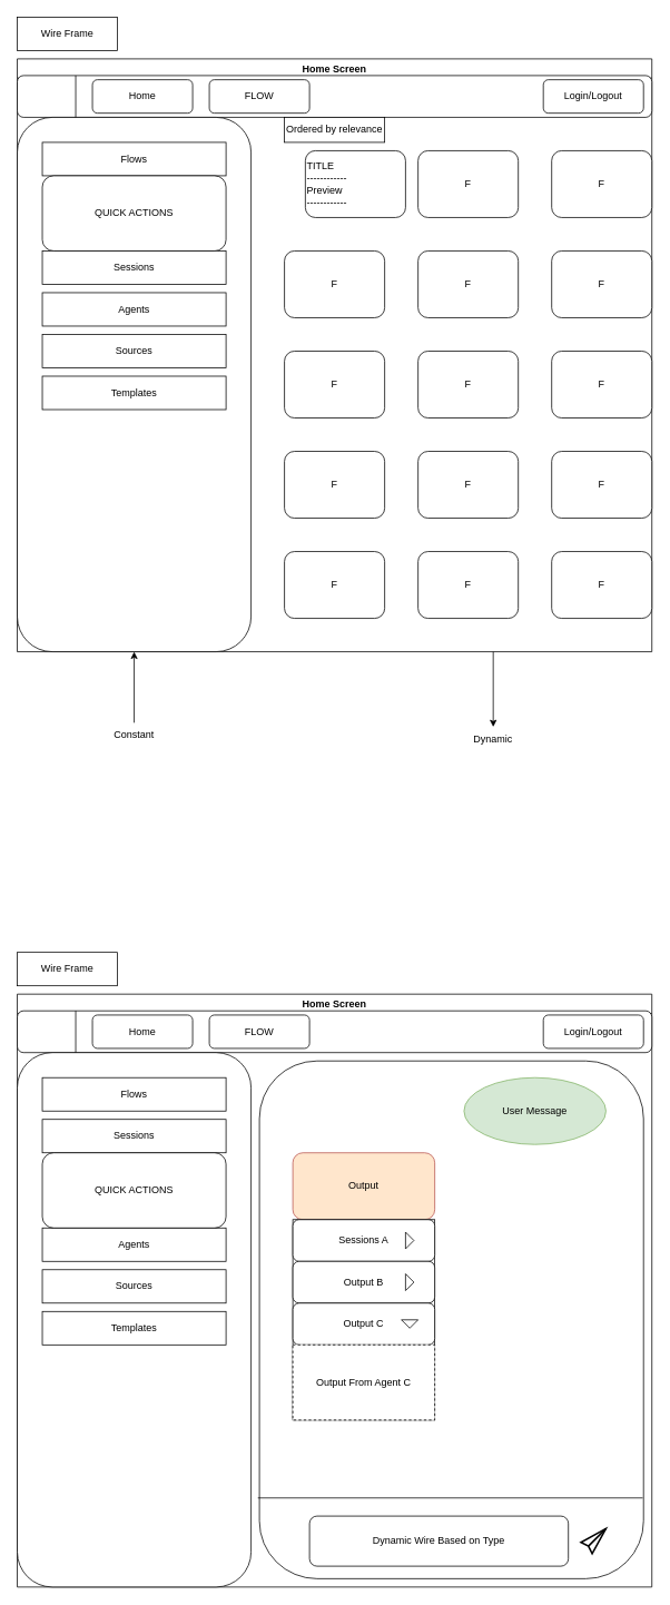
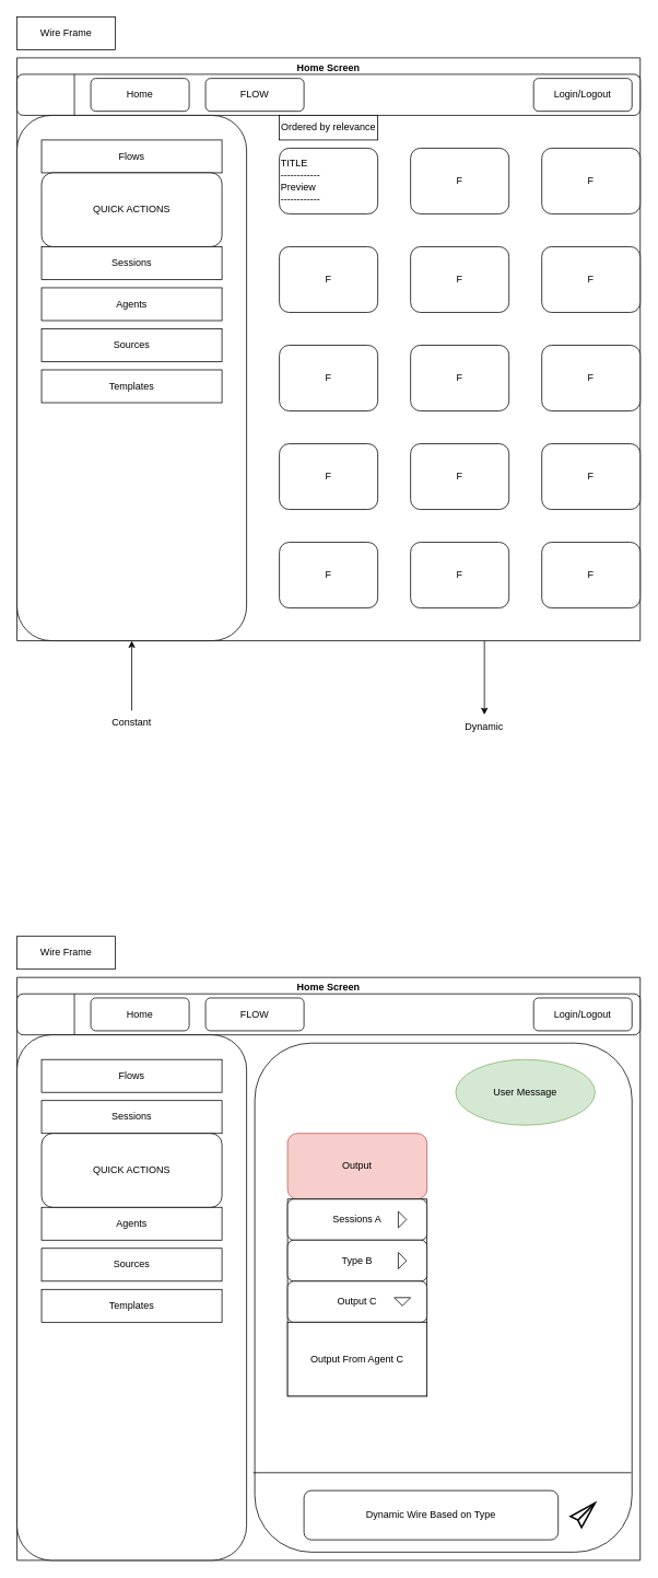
  <mxCell id="0" />
  <mxCell id="1" parent="0" />
  <mxCell id="2" value="Wire Frame" style="rounded=0;whiteSpace=wrap;html=1;" parent="1" vertex="1"><mxGeometry x="20" y="20" width="120" height="40" as="geometry" /></mxCell>
  <mxCell id="3" style="edgeStyle=orthogonalEdgeStyle;rounded=0;orthogonalLoop=1;jettySize=auto;html=1;exitX=0.75;exitY=1;exitDx=0;exitDy=0;entryX=0.5;entryY=0;entryDx=0;entryDy=0;" parent="1" source="4" target="65" edge="1"><mxGeometry relative="1" as="geometry" /></mxCell>
  <mxCell id="4" value="Home Screen" style="swimlane;whiteSpace=wrap;html=1;" parent="1" vertex="1"><mxGeometry x="20" y="70" width="760" height="710" as="geometry"><mxRectangle x="40" y="90" width="120" height="30" as="alternateBounds" /></mxGeometry></mxCell>
  <mxCell id="5" value="" style="rounded=1;whiteSpace=wrap;html=1;align=left;" parent="4" vertex="1"><mxGeometry y="20" width="760" height="50" as="geometry" /></mxCell>
  <mxCell id="6" value="" style="shape=image;html=1;verticalAlign=top;verticalLabelPosition=bottom;labelBackgroundColor=#ffffff;imageAspect=0;aspect=fixed;image=https://cdn2.iconfinder.com/data/icons/boxicons-solid-vol-1/24/bxs-brain-128.png" parent="4" vertex="1"><mxGeometry x="10" y="25" width="40" height="40" as="geometry" /></mxCell>
  <mxCell id="7" value="Home" style="rounded=1;whiteSpace=wrap;html=1;" parent="4" vertex="1"><mxGeometry x="90" y="25" width="120" height="40" as="geometry" /></mxCell>
  <mxCell id="8" value="FLOW" style="rounded=1;whiteSpace=wrap;html=1;" parent="4" vertex="1"><mxGeometry x="230" y="25" width="120" height="40" as="geometry" /></mxCell>
  <mxCell id="9" value="Login/Logout" style="rounded=1;whiteSpace=wrap;html=1;" parent="4" vertex="1"><mxGeometry x="630" y="25" width="120" height="40" as="geometry" /></mxCell>
  <mxCell id="10" value="" style="rounded=1;whiteSpace=wrap;html=1;" parent="4" vertex="1"><mxGeometry y="70" width="280" height="640" as="geometry" /></mxCell>
  <mxCell id="11" value="Flows" style="rounded=0;whiteSpace=wrap;html=1;" parent="4" vertex="1"><mxGeometry x="30" y="100" width="220" height="40" as="geometry" /></mxCell>
  <mxCell id="12" value="Sessions" style="rounded=0;whiteSpace=wrap;html=1;" parent="4" vertex="1"><mxGeometry x="30" y="230" width="220" height="40" as="geometry" /></mxCell>
  <mxCell id="13" value="Agents" style="rounded=0;whiteSpace=wrap;html=1;" parent="4" vertex="1"><mxGeometry x="30" y="280" width="220" height="40" as="geometry" /></mxCell>
  <mxCell id="14" value="Templates" style="rounded=0;whiteSpace=wrap;html=1;" parent="4" vertex="1"><mxGeometry x="30" y="380" width="220" height="40" as="geometry" /></mxCell>
  <mxCell id="15" value="Sources" style="rounded=0;whiteSpace=wrap;html=1;" parent="4" vertex="1"><mxGeometry x="30" y="330" width="220" height="40" as="geometry" /></mxCell>
  <mxCell id="16" value="QUICK ACTIONS" style="rounded=1;whiteSpace=wrap;html=1;" parent="4" vertex="1"><mxGeometry x="30" y="140" width="220" height="90" as="geometry" /></mxCell>
- <mxCell id="17" value="TITLE&lt;br&gt;------------&lt;br&gt;Preview&lt;br&gt;------------" style="rounded=1;whiteSpace=wrap;html=1;align=left;" parent="4" vertex="1"><mxGeometry x="345" y="110" width="120" height="80" as="geometry" /></mxCell>
+ <mxCell id="17" value="TITLE&lt;br&gt;------------&lt;br&gt;Preview&lt;br&gt;------------" style="rounded=1;whiteSpace=wrap;html=1;align=left;" parent="4" vertex="1"><mxGeometry x="320" y="110" width="120" height="80" as="geometry" /></mxCell>
  <mxCell id="18" value="F" style="rounded=1;whiteSpace=wrap;html=1;" parent="4" vertex="1"><mxGeometry x="480" y="110" width="120" height="80" as="geometry" /></mxCell>
  <mxCell id="19" value="F" style="rounded=1;whiteSpace=wrap;html=1;" parent="4" vertex="1"><mxGeometry x="640" y="110" width="120" height="80" as="geometry" /></mxCell>
  <mxCell id="20" value="F" style="rounded=1;whiteSpace=wrap;html=1;" parent="4" vertex="1"><mxGeometry x="320" y="230" width="120" height="80" as="geometry" /></mxCell>
  <mxCell id="21" value="F" style="rounded=1;whiteSpace=wrap;html=1;" parent="4" vertex="1"><mxGeometry x="480" y="230" width="120" height="80" as="geometry" /></mxCell>
  <mxCell id="22" value="F" style="rounded=1;whiteSpace=wrap;html=1;" parent="4" vertex="1"><mxGeometry x="640" y="230" width="120" height="80" as="geometry" /></mxCell>
  <mxCell id="23" value="F" style="rounded=1;whiteSpace=wrap;html=1;" parent="4" vertex="1"><mxGeometry x="320" y="350" width="120" height="80" as="geometry" /></mxCell>
  <mxCell id="24" value="F" style="rounded=1;whiteSpace=wrap;html=1;" parent="4" vertex="1"><mxGeometry x="480" y="350" width="120" height="80" as="geometry" /></mxCell>
  <mxCell id="25" value="F" style="rounded=1;whiteSpace=wrap;html=1;" parent="4" vertex="1"><mxGeometry x="640" y="350" width="120" height="80" as="geometry" /></mxCell>
  <mxCell id="26" value="F" style="rounded=1;whiteSpace=wrap;html=1;" parent="4" vertex="1"><mxGeometry x="320" y="470" width="120" height="80" as="geometry" /></mxCell>
  <mxCell id="27" value="F" style="rounded=1;whiteSpace=wrap;html=1;" parent="4" vertex="1"><mxGeometry x="480" y="470" width="120" height="80" as="geometry" /></mxCell>
  <mxCell id="28" value="F" style="rounded=1;whiteSpace=wrap;html=1;" parent="4" vertex="1"><mxGeometry x="640" y="470" width="120" height="80" as="geometry" /></mxCell>
  <mxCell id="29" value="Ordered by relevance" style="rounded=0;whiteSpace=wrap;html=1;" parent="4" vertex="1"><mxGeometry x="320" y="70" width="120" height="30" as="geometry" /></mxCell>
  <mxCell id="30" value="F" style="rounded=1;whiteSpace=wrap;html=1;" parent="4" vertex="1"><mxGeometry x="320" y="590" width="120" height="80" as="geometry" /></mxCell>
  <mxCell id="31" value="F" style="rounded=1;whiteSpace=wrap;html=1;" parent="4" vertex="1"><mxGeometry x="480" y="590" width="120" height="80" as="geometry" /></mxCell>
  <mxCell id="32" value="F" style="rounded=1;whiteSpace=wrap;html=1;" parent="4" vertex="1"><mxGeometry x="640" y="590" width="120" height="80" as="geometry" /></mxCell>
  <mxCell id="33" value="" style="endArrow=none;html=1;rounded=0;entryX=0.25;entryY=0;entryDx=0;entryDy=0;" parent="4" target="10" edge="1"><mxGeometry width="50" height="50" relative="1" as="geometry"><mxPoint x="70" y="20" as="sourcePoint" /><mxPoint x="410" y="320" as="targetPoint" /></mxGeometry></mxCell>
  <mxCell id="34" value="Wire Frame" style="rounded=0;whiteSpace=wrap;html=1;" parent="1" vertex="1"><mxGeometry x="20" y="1140" width="120" height="40" as="geometry" /></mxCell>
  <mxCell id="35" value="Home Screen" style="swimlane;whiteSpace=wrap;html=1;" parent="1" vertex="1"><mxGeometry x="20" y="1190" width="760" height="710" as="geometry"><mxRectangle x="40" y="90" width="120" height="30" as="alternateBounds" /></mxGeometry></mxCell>
  <mxCell id="36" value="" style="rounded=1;whiteSpace=wrap;html=1;align=left;" parent="35" vertex="1"><mxGeometry y="20" width="760" height="50" as="geometry" /></mxCell>
  <mxCell id="37" value="" style="shape=image;html=1;verticalAlign=top;verticalLabelPosition=bottom;labelBackgroundColor=#ffffff;imageAspect=0;aspect=fixed;image=https://cdn2.iconfinder.com/data/icons/boxicons-solid-vol-1/24/bxs-brain-128.png" parent="35" vertex="1"><mxGeometry x="10" y="25" width="40" height="40" as="geometry" /></mxCell>
  <mxCell id="38" value="Home" style="rounded=1;whiteSpace=wrap;html=1;" parent="35" vertex="1"><mxGeometry x="90" y="25" width="120" height="40" as="geometry" /></mxCell>
  <mxCell id="39" value="FLOW" style="rounded=1;whiteSpace=wrap;html=1;" parent="35" vertex="1"><mxGeometry x="230" y="25" width="120" height="40" as="geometry" /></mxCell>
  <mxCell id="40" value="Login/Logout" style="rounded=1;whiteSpace=wrap;html=1;" parent="35" vertex="1"><mxGeometry x="630" y="25" width="120" height="40" as="geometry" /></mxCell>
  <mxCell id="41" value="" style="rounded=1;whiteSpace=wrap;html=1;" parent="35" vertex="1"><mxGeometry y="70" width="280" height="640" as="geometry" /></mxCell>
  <mxCell id="42" value="Flows" style="rounded=0;whiteSpace=wrap;html=1;" parent="35" vertex="1"><mxGeometry x="30" y="100" width="220" height="40" as="geometry" /></mxCell>
  <mxCell id="43" value="Sessions" style="rounded=0;whiteSpace=wrap;html=1;" parent="35" vertex="1"><mxGeometry x="30" y="150" width="220" height="40" as="geometry" /></mxCell>
  <mxCell id="44" value="Agents" style="rounded=0;whiteSpace=wrap;html=1;" parent="35" vertex="1"><mxGeometry x="30" y="280" width="220" height="40" as="geometry" /></mxCell>
  <mxCell id="45" value="Templates" style="rounded=0;whiteSpace=wrap;html=1;" parent="35" vertex="1"><mxGeometry x="30" y="380" width="220" height="40" as="geometry" /></mxCell>
  <mxCell id="46" value="Sources" style="rounded=0;whiteSpace=wrap;html=1;" parent="35" vertex="1"><mxGeometry x="30" y="330" width="220" height="40" as="geometry" /></mxCell>
  <mxCell id="47" value="QUICK ACTIONS" style="rounded=1;whiteSpace=wrap;html=1;" parent="35" vertex="1"><mxGeometry x="30" y="190" width="220" height="90" as="geometry" /></mxCell>
  <mxCell id="48" value="" style="endArrow=none;html=1;rounded=0;entryX=0.25;entryY=0;entryDx=0;entryDy=0;" parent="35" target="41" edge="1"><mxGeometry width="50" height="50" relative="1" as="geometry"><mxPoint x="70" y="20" as="sourcePoint" /><mxPoint x="410" y="320" as="targetPoint" /></mxGeometry></mxCell>
  <mxCell id="49" value="" style="rounded=1;whiteSpace=wrap;html=1;" parent="35" vertex="1"><mxGeometry x="290" y="80" width="460" height="620" as="geometry" /></mxCell>
  <mxCell id="50" value="" style="endArrow=none;html=1;rounded=0;exitX=-0.004;exitY=0.844;exitDx=0;exitDy=0;exitPerimeter=0;entryX=0.998;entryY=0.844;entryDx=0;entryDy=0;entryPerimeter=0;" parent="35" source="49" target="49" edge="1"><mxGeometry width="50" height="50" relative="1" as="geometry"><mxPoint x="360" y="400" as="sourcePoint" /><mxPoint x="410" y="350" as="targetPoint" /></mxGeometry></mxCell>
  <mxCell id="51" value="" style="html=1;verticalLabelPosition=bottom;align=center;labelBackgroundColor=#ffffff;verticalAlign=top;strokeWidth=2;strokeColor=#000000;shadow=0;dashed=0;shape=mxgraph.ios7.icons.pointer;" parent="35" vertex="1"><mxGeometry x="675" y="640" width="30" height="30" as="geometry" /></mxCell>
  <mxCell id="52" value="Dynamic Wire Based on Type" style="rounded=1;whiteSpace=wrap;html=1;" parent="35" vertex="1"><mxGeometry x="350" y="625" width="310" height="60" as="geometry" /></mxCell>
- <mxCell id="53" value="Output" style="rounded=1;whiteSpace=wrap;html=1;fillColor=#ffe6cc;strokeColor=#b85450;" parent="35" vertex="1"><mxGeometry x="330" y="190" width="170" height="80" as="geometry" /></mxCell>
+ <mxCell id="53" value="Output" style="rounded=1;whiteSpace=wrap;html=1;fillColor=#f8cecc;strokeColor=#b85450;" parent="35" vertex="1"><mxGeometry x="330" y="190" width="170" height="80" as="geometry" /></mxCell>
  <mxCell id="54" value="User Message" style="ellipse;whiteSpace=wrap;html=1;fillColor=#d5e8d4;strokeColor=#82b366;" parent="35" vertex="1"><mxGeometry x="535" y="100" width="170" height="80" as="geometry" /></mxCell>
  <mxCell id="55" value="&lt;hr&gt;" style="rounded=0;whiteSpace=wrap;html=1;" parent="35" vertex="1"><mxGeometry x="330" y="270" width="170" height="240" as="geometry" /></mxCell>
  <mxCell id="56" value="Sessions A" style="rounded=1;whiteSpace=wrap;html=1;" parent="35" vertex="1"><mxGeometry x="330" y="270" width="170" height="50" as="geometry" /></mxCell>
- <mxCell id="57" value="Output B" style="rounded=1;whiteSpace=wrap;html=1;" parent="35" vertex="1"><mxGeometry x="330" y="320" width="170" height="50" as="geometry" /></mxCell>
+ <mxCell id="57" value="Type B" style="rounded=1;whiteSpace=wrap;html=1;" parent="35" vertex="1"><mxGeometry x="330" y="320" width="170" height="50" as="geometry" /></mxCell>
  <mxCell id="58" value="Output C" style="rounded=1;whiteSpace=wrap;html=1;" parent="35" vertex="1"><mxGeometry x="330" y="370" width="170" height="50" as="geometry" /></mxCell>
  <mxCell id="59" value="" style="triangle;whiteSpace=wrap;html=1;direction=south;" parent="35" vertex="1"><mxGeometry x="460" y="390" width="20" height="10" as="geometry" /></mxCell>
- <mxCell id="60" value="Output From Agent C" style="rounded=0;whiteSpace=wrap;html=1;dashed=1;" parent="35" vertex="1"><mxGeometry x="330" y="420" width="170" height="90" as="geometry" /></mxCell>
+ <mxCell id="60" value="Output From Agent C" style="rounded=0;whiteSpace=wrap;html=1;" parent="35" vertex="1"><mxGeometry x="330" y="420" width="170" height="90" as="geometry" /></mxCell>
  <mxCell id="61" value="" style="triangle;whiteSpace=wrap;html=1;direction=east;" parent="35" vertex="1"><mxGeometry x="465" y="335" width="10" height="20" as="geometry" /></mxCell>
  <mxCell id="62" value="" style="triangle;whiteSpace=wrap;html=1;direction=east;" parent="35" vertex="1"><mxGeometry x="465" y="285" width="10" height="20" as="geometry" /></mxCell>
  <mxCell id="63" style="edgeStyle=orthogonalEdgeStyle;rounded=0;orthogonalLoop=1;jettySize=auto;html=1;exitX=0.5;exitY=0;exitDx=0;exitDy=0;entryX=0.5;entryY=1;entryDx=0;entryDy=0;" parent="1" source="64" target="10" edge="1"><mxGeometry relative="1" as="geometry" /></mxCell>
  <mxCell id="64" value="Constant" style="text;html=1;strokeColor=none;fillColor=none;align=center;verticalAlign=middle;whiteSpace=wrap;rounded=0;" parent="1" vertex="1"><mxGeometry x="130" y="865" width="60" height="30" as="geometry" /></mxCell>
  <mxCell id="65" value="Dynamic" style="text;html=1;strokeColor=none;fillColor=none;align=center;verticalAlign=middle;whiteSpace=wrap;rounded=0;" parent="1" vertex="1"><mxGeometry x="560" y="870" width="60" height="30" as="geometry" /></mxCell>
